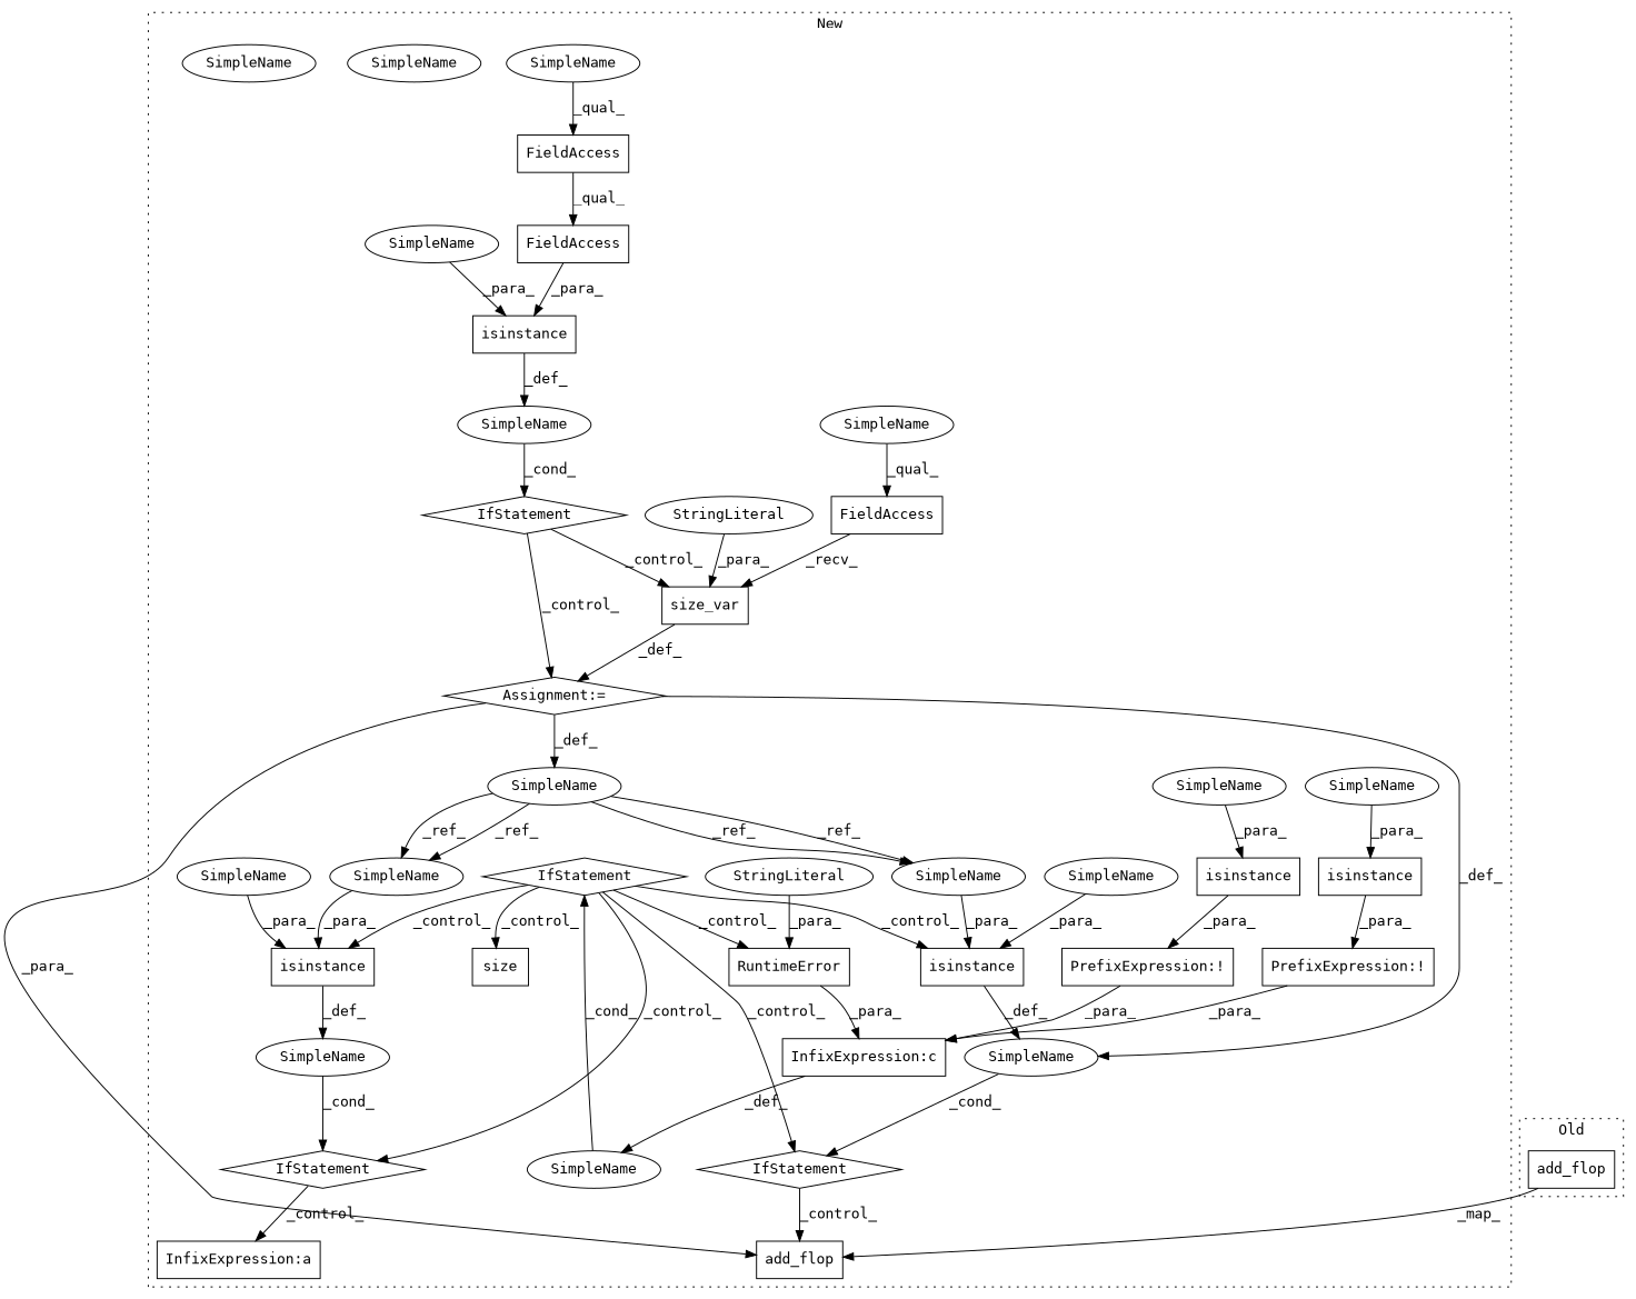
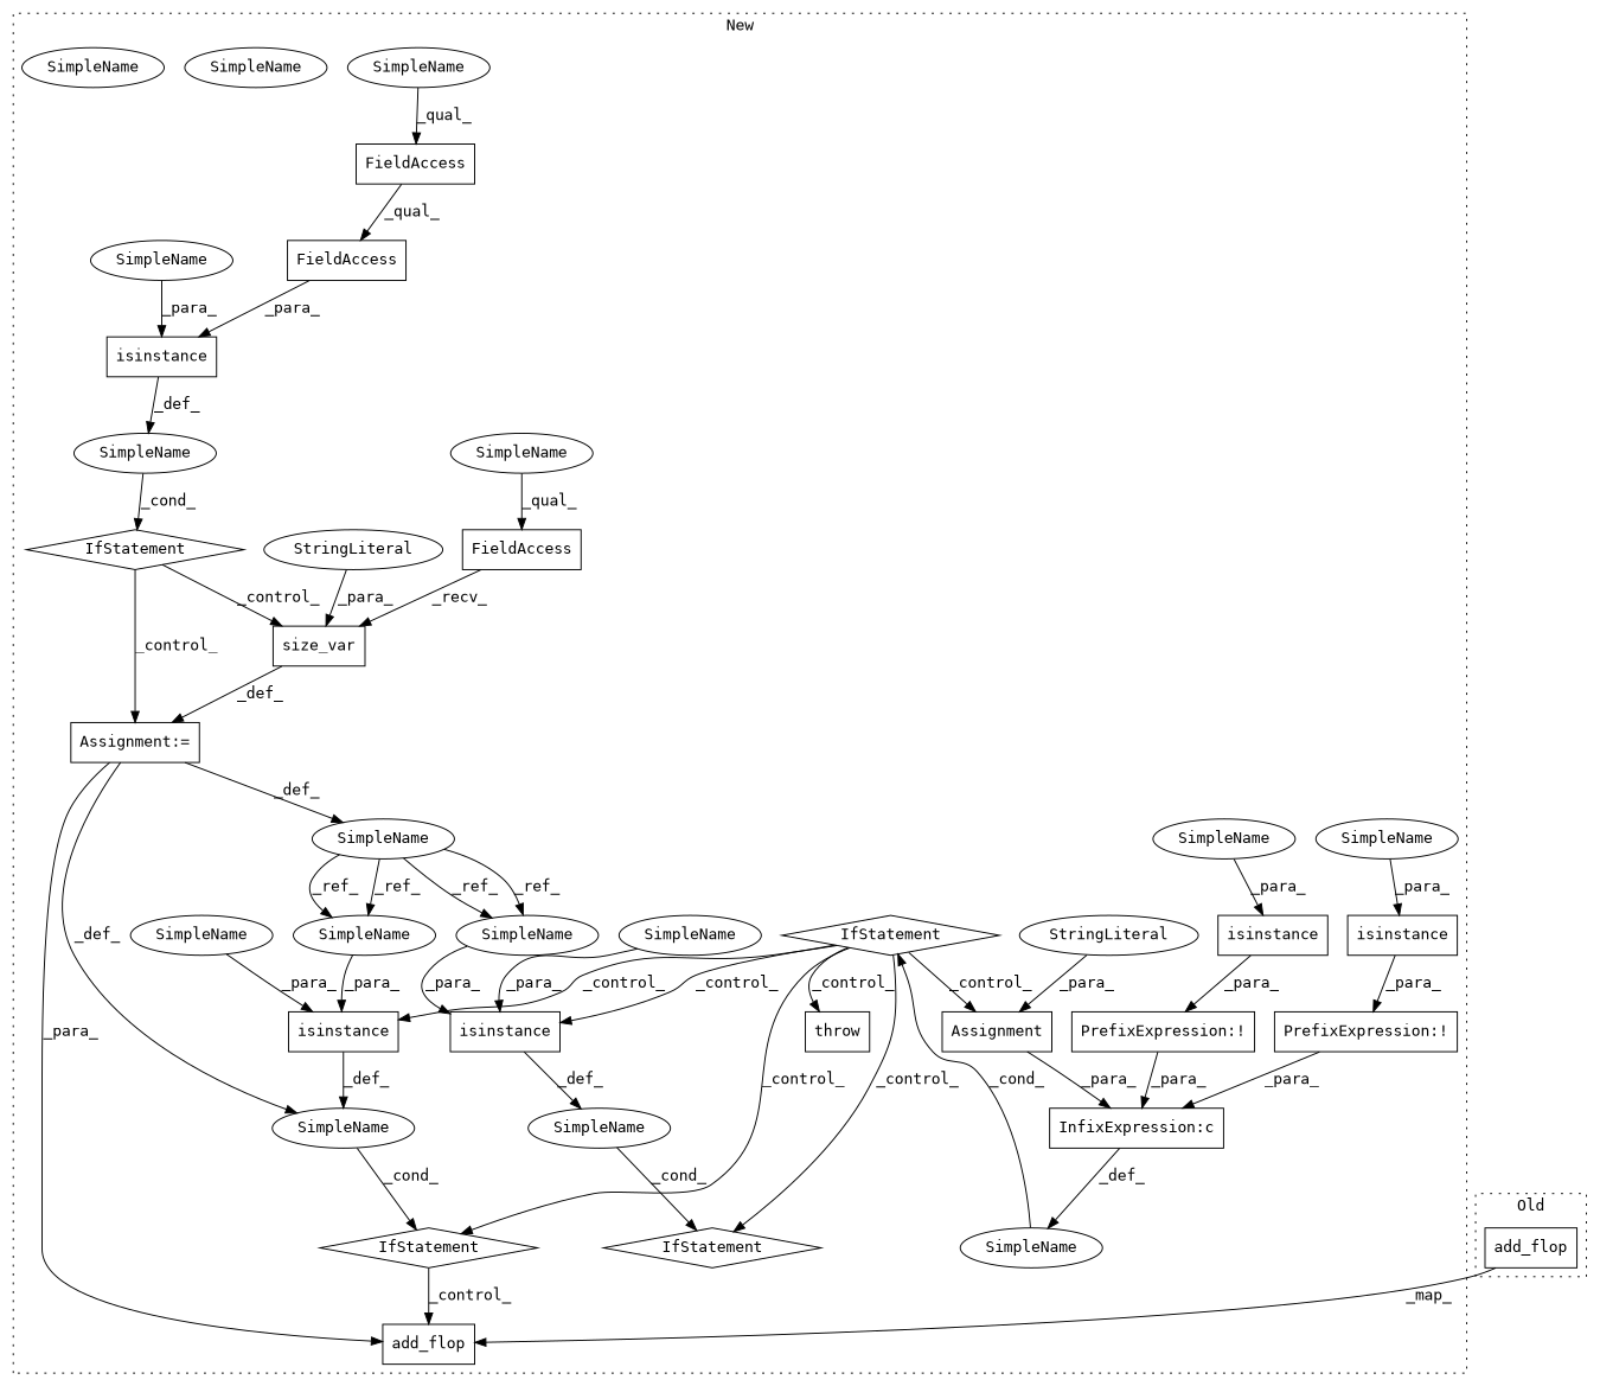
  digraph {
    fontname="DejaVu Sans Mono"
    node [a=42 fontname="DejaVu Sans Mono" l=1 shape=box]
    edge [fontname="DejaVu Sans Mono"]
    n1 [a=32 l="9,1" label=add_flop s="5113,5167"]
    n2 [a=32 l="11,1" label=isinstance s="5082,5098"]
    n3 [label=SimpleName shape=ellipse l=""]
    n4 [a=25 l="4,2" label=IfStatement s="5078,5099" shape=diamond]
    n5 [a=38 label="PrefixExpression:!" s=1628]
    n6 [a=38 label="PrefixExpression:!" s=1650]
-   n7 [a=27 l=3 label="InfixExpression:a" s=3301]
    n8 [a=27 l=4 label="InfixExpression:c" s=1646]
-   n9 [a=53 l=6 label=size s=1678]
+   n9 [a=53 l=6 label=throw s=1678]
    n10 [label=SimpleName shape=ellipse l=""]
    n11 [a=25 l=3 label=IfStatement s=3277 shape=diamond]
    n12 [a=32 l="9,1" label=size_var s="1599,1611"]
    n13 [label=SimpleName shape=ellipse l=""]
    n14 [a=25 l="4,2" label=IfStatement s="1551,1580" shape=diamond]
    n15 [a=22 l=6 label=FieldAccess s=1592]
    n16 [a=22 l=7 label=FieldAccess s=1568]
    n17 [a=22 l=11 label=FieldAccess s=1568]
    n18 [a=25 l="4,2" label=IfStatement s="1624,1668" shape=diamond]
    n19 [label=SimpleName shape=ellipse l=""]
-   n20 [a=32 l="13,1" label=RuntimeError s="1684,1792"]
+   n20 [a=32 l="13,1" label=Assignment s="1684,1792"]
    n21 [a=32 l="11,1" label=isinstance s="1651,1667"]
    n22 [a=32 l="11,1" label=isinstance s="1629,1645"]
    n23 [a=45 l=95 label=StringLiteral s=1697 shape=ellipse]
    n24 [a=32 l="11,1" label=isinstance s="1555,1579"]
    n25 [a=32 l="11,1" label=isinstance s="3260,3276"]
    n26 [label=SimpleName s=1590 shape=ellipse]
    n27 [a=45 l=3 label=StringLiteral s=1608 shape=ellipse]
-   n28 [a=7 label="Assignment:=" s=1591 shape=diamond]
+   n28 [a=7 label="Assignment:=" s=1591]
    n29 [l=3 label=SimpleName s=1568 shape=ellipse]
    n30 [l=3 label=SimpleName s=1592 shape=ellipse]
    n31 [label=SimpleName s=3271 shape=ellipse]
    n32 [label=SimpleName s=5093 shape=ellipse]
    n33 [l=3 label=SimpleName s=1664 shape=ellipse]
    n34 [l=3 label=SimpleName s=3273 shape=ellipse]
    n35 [l=3 label=SimpleName s=1642 shape=ellipse]
    n36 [l=3 label=SimpleName s=5095 shape=ellipse]
    n37 [label=SimpleName s=3271 shape=ellipse]
    n38 [label=SimpleName s=5093 shape=ellipse]
    n39 [label=SimpleName s=1566 shape=ellipse]
    n40 [a=32 l="9,1" label=add_flop s="4794,4848"]
    subgraph cluster_1 {
      label=New
      style=dotted
      n1
      n2
      n3
      n4
      n5
      n6
-     n7
      n8
      n9
      n10
      n11
      n12
      n13
      n14
      n15
      n16
      n17
      n18
      n19
      n20
      n21
      n22
      n23
      n24
      n25
      n26
      n27
      n28
      n29
      n30
      n31
      n32
      n33
      n34
      n35
      n36
      n37
      n38
      n39
    }
    subgraph cluster_2 {
      label=Old
      style=dotted
      n40
    }
    n2 -> n3 [label=_def_]
    n3 -> n4 [label=_cond_]
    n4 -> n1 [label=_control_]
    n5 -> n8 [label=_para_]
    n6 -> n8 [label=_para_]
    n8 -> n19 [label=_def_]
    n10 -> n11 [label=_cond_]
-   n11 -> n7 [label=_control_]
    n12 -> n28 [label=_def_]
    n13 -> n14 [label=_cond_]
    n14 -> n12 [label=_control_]
    n14 -> n28 [label=_control_]
    n15 -> n12 [label=_recv_]
    n16 -> n17 [label=_qual_]
    n17 -> n24 [label=_para_]
    n18 -> n2 [label=_control_]
    n18 -> n4 [label=_control_]
    n18 -> n9 [label=_control_]
    n18 -> n11 [label=_control_]
    n18 -> n20 [label=_control_]
    n18 -> n25 [label=_control_]
    n19 -> n18 [label=_cond_]
    n20 -> n8 [label=_para_]
    n21 -> n6 [label=_para_]
    n22 -> n5 [label=_para_]
    n23 -> n20 [label=_para_]
    n24 -> n13 [label=_def_]
    n25 -> n10 [label=_def_]
    n26 -> n37 [label=_ref_]
    n26 -> n37 [label=_ref_]
    n26 -> n38 [label=_ref_]
    n26 -> n38 [label=_ref_]
    n27 -> n12 [label=_para_]
    n28 -> n1 [label=_para_]
    n28 -> n3 [label=_def_]
    n28 -> n26 [label=_def_]
    n29 -> n16 [label=_qual_]
    n30 -> n15 [label=_qual_]
    n33 -> n21 [label=_para_]
    n34 -> n25 [label=_para_]
    n35 -> n22 [label=_para_]
    n36 -> n2 [label=_para_]
    n37 -> n25 [label=_para_]
    n38 -> n2 [label=_para_]
    n39 -> n24 [label=_para_]
    n40 -> n1 [label=_map_]
  }
